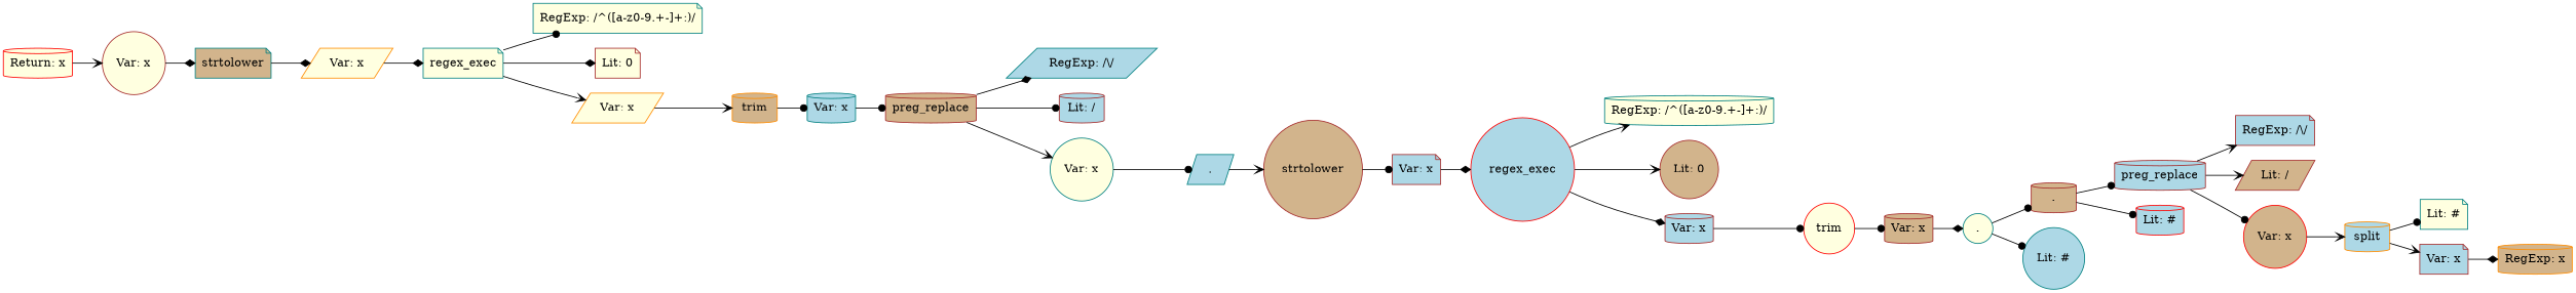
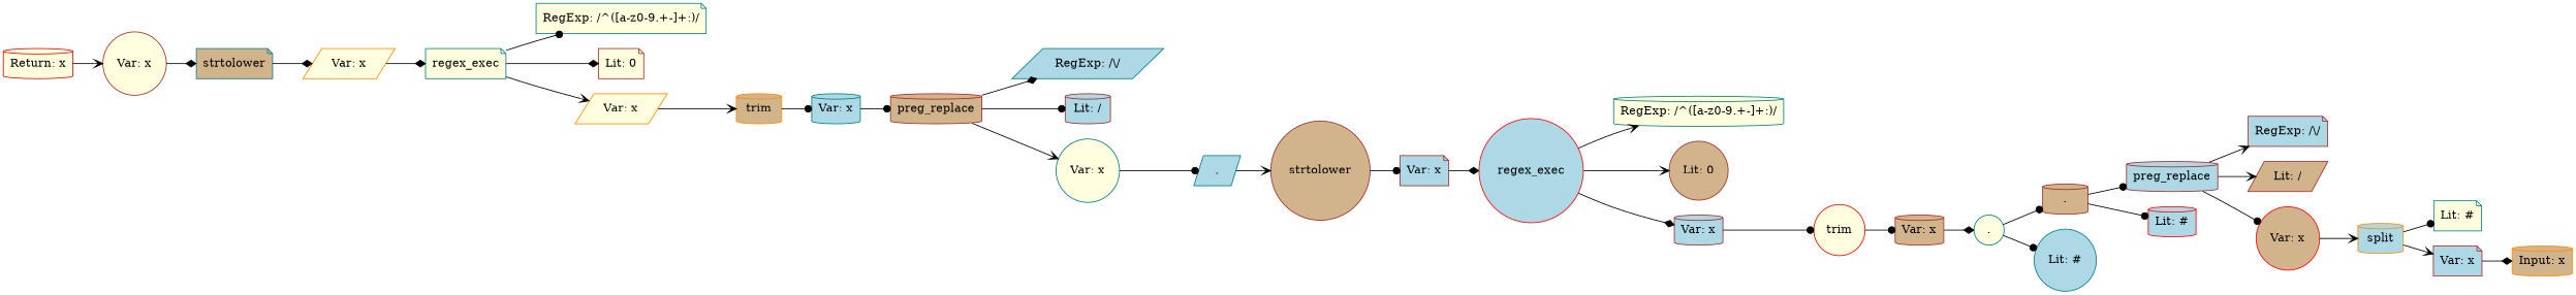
  digraph {
    rankdir=LR
    node [color=brown fillcolor=lightblue shape=cylinder style=filled]
    edge [arrowhead=dot]
-   n1 [color=darkorange fillcolor=tan label="RegExp: x"]
+   n1 [color=darkorange fillcolor=tan label="Input: x"]
    n2 [color=darkorange label=split]
    n3 [color=teal fillcolor=lightyellow label="Lit: #" shape=note]
    n4 [label="Var: x" shape=note]
    n5 [label=preg_replace]
    n6 [label="RegExp: /\\/" shape=note]
    n7 [fillcolor=tan label="Lit: /" shape=parallelogram]
    n8 [color=red fillcolor=tan label="Var: x" shape=circle]
    n9 [fillcolor=tan label="."]
    n10 [color=red label="Lit: #"]
    n11 [color=teal fillcolor=lightyellow label="." shape=circle]
    n12 [color=teal label="Lit: #" shape=circle]
    n13 [color=red fillcolor=lightyellow label=trim shape=circle]
    n14 [fillcolor=tan label="Var: x"]
    n15 [color=red label=regex_exec shape=circle]
    n16 [color=teal fillcolor=lightyellow label="RegExp: /^([a-z0-9.+-]+:)/"]
    n17 [fillcolor=tan label="Lit: 0" shape=circle]
    n18 [label="Var: x"]
    n19 [fillcolor=tan label=strtolower shape=circle]
    n20 [label="Var: x" shape=note]
    n21 [color=teal label="." shape=parallelogram]
    n22 [fillcolor=tan label=preg_replace]
    n23 [color=teal label="RegExp: /\\/" shape=parallelogram]
    n24 [label="Lit: /"]
    n25 [color=teal fillcolor=lightyellow label="Var: x" shape=circle]
    n26 [color=darkorange fillcolor=tan label=trim]
    n27 [color=teal label="Var: x"]
    n28 [color=teal fillcolor=lightyellow label=regex_exec shape=note]
    n29 [color=teal fillcolor=lightyellow label="RegExp: /^([a-z0-9.+-]+:)/" shape=note]
    n30 [fillcolor=lightyellow label="Lit: 0" shape=note]
    n31 [color=darkorange fillcolor=lightyellow label="Var: x" shape=parallelogram]
    n32 [color=teal fillcolor=tan label=strtolower shape=note]
    n33 [color=darkorange fillcolor=lightyellow label="Var: x" shape=parallelogram]
    n34 [fillcolor=lightyellow label="Var: x" shape=circle]
    n35 [color=red fillcolor=lightyellow label="Return: x"]
    n2 -> n3
    n2 -> n4 [arrowhead=vee]
    n4 -> n1 [arrowhead=diamond]
    n5 -> n6 [arrowhead=vee]
    n5 -> n7 [arrowhead=vee]
    n5 -> n8
    n8 -> n2 [arrowhead=vee]
    n9 -> n5
    n9 -> n10
    n11 -> n9
    n11 -> n12
    n13 -> n14
    n14 -> n11 [arrowhead=diamond]
    n15 -> n16 [arrowhead=vee]
    n15 -> n17 [arrowhead=vee]
    n15 -> n18 [arrowhead=diamond]
    n18 -> n13
    n19 -> n20
    n20 -> n15 [arrowhead=diamond]
    n21 -> n19 [arrowhead=vee]
    n22 -> n23 [arrowhead=diamond]
    n22 -> n24
    n22 -> n25 [arrowhead=vee]
    n25 -> n21
    n26 -> n27
    n27 -> n22
    n28 -> n29
    n28 -> n30 [arrowhead=diamond]
    n28 -> n31 [arrowhead=vee]
    n31 -> n26 [arrowhead=vee]
    n32 -> n33 [arrowhead=diamond]
    n33 -> n28 [arrowhead=diamond]
    n34 -> n32 [arrowhead=diamond]
    n35 -> n34 [arrowhead=vee]
  }
